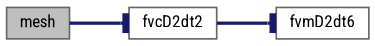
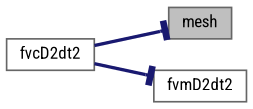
  digraph {
    fontname="Roboto Condensed"
    rankdir=LR
    node [color=gray40 fontname="Roboto Condensed" fontsize=10 shape=record]
    edge [arrowhead=tee color=midnightblue fontname="Roboto Condensed" fontsize=10 labelfontname=FreeSans labelfontsize=10 style=bold]
    n1 [fillcolor=grey75 fontcolor=black height=0.2 label=mesh style=filled width=0.4]
    n2 [height=0.2 label=fvcD2dt2 width=0.4]
-   n3 [height=0.2 label=fvmD2dt6 width=0.4]
-   n1 -> n2
+   n3 [height=0.2 label=fvmD2dt2 width=0.4]
+   n2 -> n1
    n2 -> n3
  }
